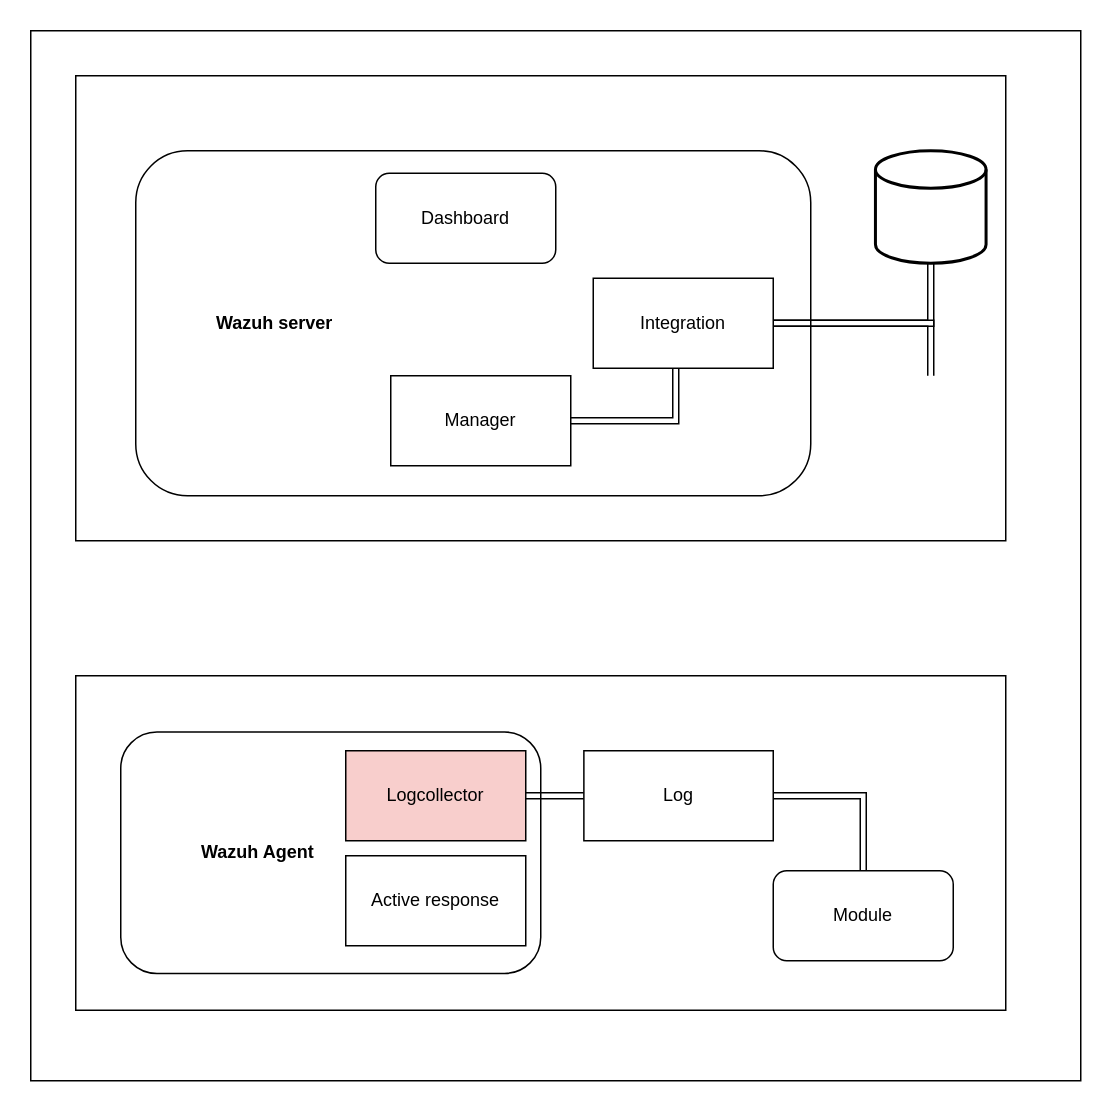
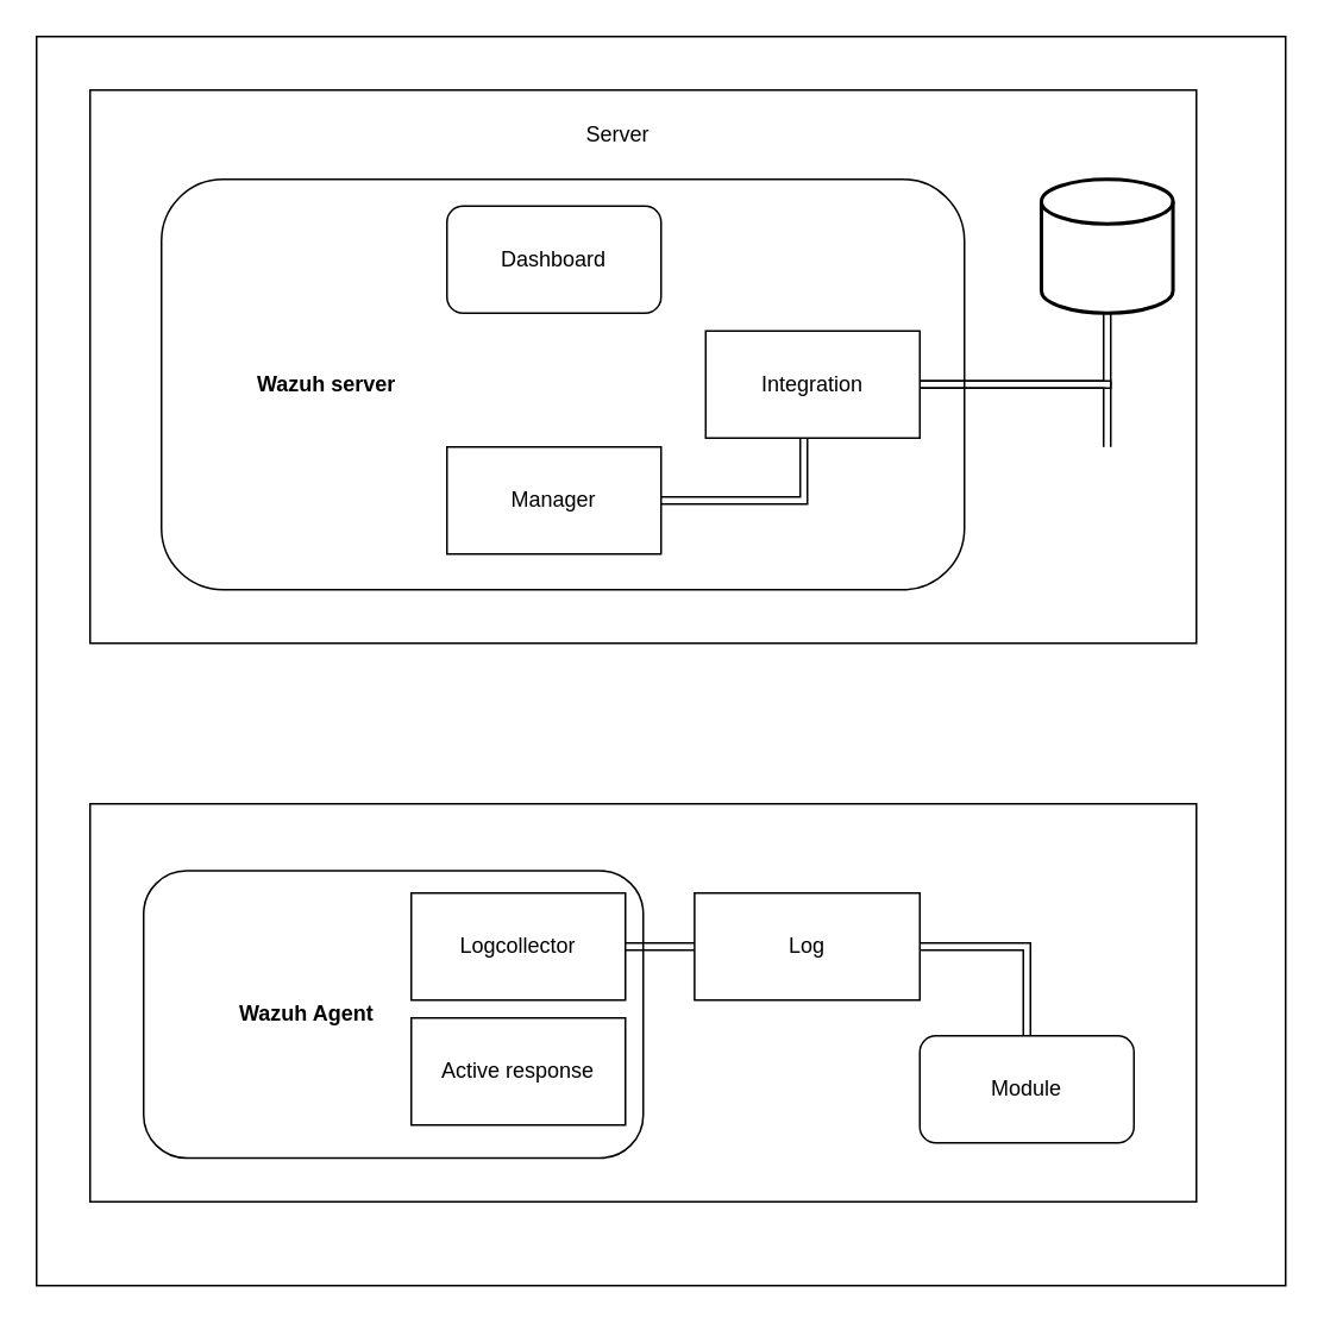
  <mxCell id="0" />
  <mxCell id="1" parent="0" />
  <mxCell id="2" value="" style="whiteSpace=wrap;html=1;aspect=fixed;" vertex="1" parent="1"><mxGeometry x="20" y="20" width="700" height="700" as="geometry" /></mxCell>
  <mxCell id="3" value="" style="rounded=0;whiteSpace=wrap;html=1;" vertex="1" parent="1"><mxGeometry x="50" y="450" width="620" height="223" as="geometry" /></mxCell>
  <mxCell id="4" value="" style="rounded=0;whiteSpace=wrap;html=1;" vertex="1" parent="1"><mxGeometry x="50" y="50" width="620" height="310" as="geometry" /></mxCell>
+ <mxCell id="5" value="Server" style="text;html=1;align=center;verticalAlign=middle;whiteSpace=wrap;rounded=0;" vertex="1" parent="1"><mxGeometry x="316.25" y="60" width="60" height="30" as="geometry" /></mxCell>
  <mxCell id="6" value="Wazuh server" style="label;whiteSpace=wrap;html=1;image=https://tryhackme-images.s3.amazonaws.com/room-icons/dab38a8c03e9e6ba3232ded19228f037.jpeg;" vertex="1" parent="1"><mxGeometry x="90" y="100" width="450" height="230" as="geometry" /></mxCell>
  <mxCell id="7" value="" style="strokeWidth=2;html=1;shape=mxgraph.flowchart.database;whiteSpace=wrap;" vertex="1" parent="1"><mxGeometry x="583.13" y="100" width="73.75" height="75" as="geometry" /></mxCell>
  <mxCell id="8" value="Dashboard" style="whiteSpace=wrap;html=1;rounded=1;" vertex="1" parent="1"><mxGeometry x="250" y="115" width="120" height="60" as="geometry" /></mxCell>
- <mxCell id="9" value="Manager" style="rounded=0;whiteSpace=wrap;html=1;" vertex="1" parent="1"><mxGeometry x="260" y="250" width="120" height="60" as="geometry" /></mxCell>
+ <mxCell id="9" value="Manager" style="rounded=0;whiteSpace=wrap;html=1;" vertex="1" parent="1"><mxGeometry x="250" y="250" width="120" height="60" as="geometry" /></mxCell>
  <mxCell id="10" style="edgeStyle=orthogonalEdgeStyle;rounded=0;orthogonalLoop=1;jettySize=auto;html=1;shape=link;" edge="1" parent="1" source="12" target="16"><mxGeometry relative="1" as="geometry" /></mxCell>
  <mxCell id="11" style="edgeStyle=orthogonalEdgeStyle;rounded=0;orthogonalLoop=1;jettySize=auto;html=1;entryX=1;entryY=0.5;entryDx=0;entryDy=0;shape=link;" edge="1" parent="1" source="12" target="9"><mxGeometry relative="1" as="geometry"><Array as="points"><mxPoint x="450" y="280" /></Array></mxGeometry></mxCell>
  <mxCell id="12" value="Integration" style="rounded=0;whiteSpace=wrap;html=1;" vertex="1" parent="1"><mxGeometry x="395" y="185" width="120" height="60" as="geometry" /></mxCell>
  <mxCell id="13" value="Wazuh Agent" style="label;whiteSpace=wrap;html=1;image=https://tryhackme-images.s3.amazonaws.com/room-icons/dab38a8c03e9e6ba3232ded19228f037.jpeg;" vertex="1" parent="1"><mxGeometry x="80" y="487.5" width="280" height="161" as="geometry" /></mxCell>
  <mxCell id="14" style="edgeStyle=orthogonalEdgeStyle;rounded=0;orthogonalLoop=1;jettySize=auto;html=1;entryX=1;entryY=0.5;entryDx=0;entryDy=0;shape=link;" edge="1" parent="1" source="15" target="20"><mxGeometry relative="1" as="geometry" /></mxCell>
  <mxCell id="15" value="Log" style="rounded=0;whiteSpace=wrap;html=1;" vertex="1" parent="1"><mxGeometry x="388.75" y="500" width="126.25" height="60" as="geometry" /></mxCell>
  <mxCell id="16" value="" style="shape=image;html=1;verticalAlign=top;verticalLabelPosition=bottom;labelBackgroundColor=#ffffff;imageAspect=0;aspect=fixed;image=https://cdn3.iconfinder.com/data/icons/strokeline/128/25_icons-128.png" vertex="1" parent="1"><mxGeometry x="580" y="250" width="80" height="80" as="geometry" /></mxCell>
  <mxCell id="17" style="edgeStyle=orthogonalEdgeStyle;rounded=0;orthogonalLoop=1;jettySize=auto;html=1;entryX=0.5;entryY=1;entryDx=0;entryDy=0;entryPerimeter=0;shape=link;" edge="1" parent="1" source="12" target="7"><mxGeometry relative="1" as="geometry" /></mxCell>
  <mxCell id="18" style="edgeStyle=orthogonalEdgeStyle;rounded=0;orthogonalLoop=1;jettySize=auto;html=1;entryX=1;entryY=0.5;entryDx=0;entryDy=0;shape=link;" edge="1" parent="1" source="19" target="15"><mxGeometry relative="1" as="geometry" /></mxCell>
  <mxCell id="19" value="Module" style="whiteSpace=wrap;html=1;rounded=1;" vertex="1" parent="1"><mxGeometry x="515" y="580" width="120" height="60" as="geometry" /></mxCell>
- <mxCell id="20" value="Logcollector" style="rounded=0;whiteSpace=wrap;html=1;fillColor=#f8cecc;" vertex="1" parent="1"><mxGeometry x="230" y="500" width="120" height="60" as="geometry" /></mxCell>
+ <mxCell id="20" value="Logcollector" style="rounded=0;whiteSpace=wrap;html=1;" vertex="1" parent="1"><mxGeometry x="230" y="500" width="120" height="60" as="geometry" /></mxCell>
  <mxCell id="21" value="Active response" style="rounded=0;whiteSpace=wrap;html=1;" vertex="1" parent="1"><mxGeometry x="230" y="570" width="120" height="60" as="geometry" /></mxCell>
